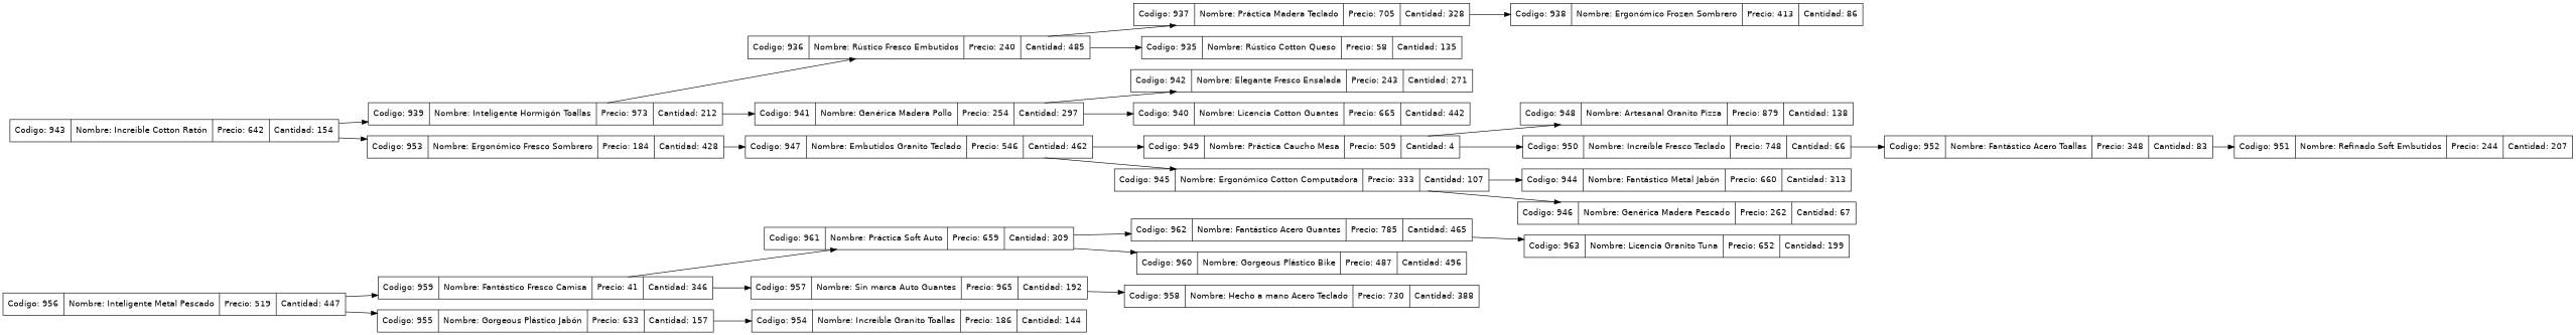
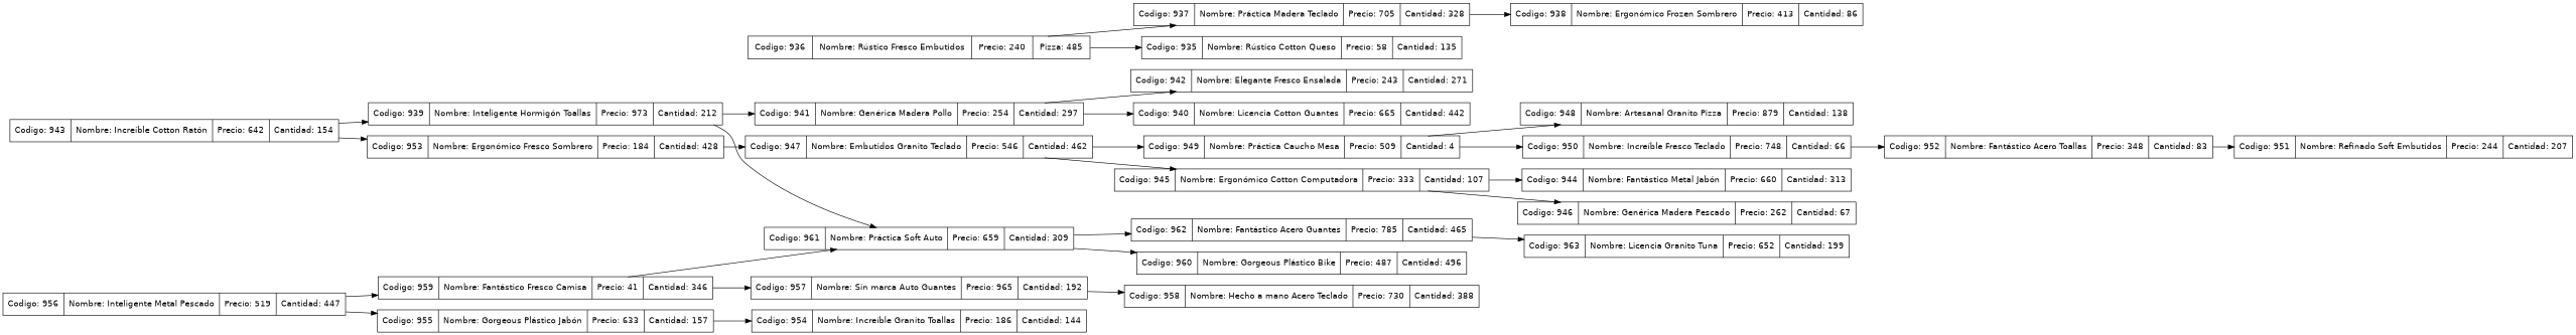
  digraph {
    fontname="DejaVu Sans"
    rankdir=LR
    node [fontname="DejaVu Sans" shape=record]
    edge [fontname="DejaVu Sans"]
    n1 [label="{ Codigo: 943 | Nombre: Increíble Cotton Ratón | Precio: 642 | Cantidad: 154}"]
    n2 [label="{ Codigo: 939 | Nombre: Inteligente Hormigón Toallas | Precio: 973 | Cantidad: 212}"]
    n3 [label="{ Codigo: 953 | Nombre: Ergonómico Fresco Sombrero | Precio: 184 | Cantidad: 428}"]
-   n4 [label="{ Codigo: 936 | Nombre: Rústico Fresco Embutidos | Precio: 240 | Cantidad: 485}"]
+   n4 [label="{ Codigo: 936 | Nombre: Rústico Fresco Embutidos | Precio: 240 | Pizza: 485}"]
    n5 [label="{ Codigo: 941 | Nombre: Genérica Madera Pollo | Precio: 254 | Cantidad: 297}"]
    n6 [label="{ Codigo: 947 | Nombre: Embutidos Granito Teclado | Precio: 546 | Cantidad: 462}"]
    n7 [label="{ Codigo: 935 | Nombre: Rústico Cotton Queso | Precio: 58 | Cantidad: 135}"]
    n8 [label="{ Codigo: 937 | Nombre: Práctica Madera Teclado | Precio: 705 | Cantidad: 328}"]
    n9 [label="{ Codigo: 940 | Nombre: Licencia Cotton Guantes | Precio: 665 | Cantidad: 442}"]
    n10 [label="{ Codigo: 942 | Nombre: Elegante Fresco Ensalada | Precio: 243 | Cantidad: 271}"]
    n11 [label="{ Codigo: 938 | Nombre: Ergonómico Frozen Sombrero | Precio: 413 | Cantidad: 86}"]
    n12 [label="{ Codigo: 945 | Nombre: Ergonómico Cotton Computadora | Precio: 333 | Cantidad: 107}"]
    n13 [label="{ Codigo: 949 | Nombre: Práctica Caucho Mesa | Precio: 509 | Cantidad: 4}"]
    n14 [label="{ Codigo: 956 | Nombre: Inteligente Metal Pescado | Precio: 519 | Cantidad: 447}"]
    n15 [label="{ Codigo: 955 | Nombre: Gorgeous Plástico Jabón | Precio: 633 | Cantidad: 157}"]
    n16 [label="{ Codigo: 959 | Nombre: Fantástico Fresco Camisa | Precio: 41 | Cantidad: 346}"]
    n17 [label="{ Codigo: 944 | Nombre: Fantástico Metal Jabón | Precio: 660 | Cantidad: 313}"]
    n18 [label="{ Codigo: 946 | Nombre: Genérica Madera Pescado | Precio: 262 | Cantidad: 67}"]
    n19 [label="{ Codigo: 948 | Nombre: Artesanal Granito Pizza | Precio: 879 | Cantidad: 138}"]
    n20 [label="{ Codigo: 950 | Nombre: Increíble Fresco Teclado | Precio: 748 | Cantidad: 66}"]
    n21 [label="{ Codigo: 952 | Nombre: Fantástico Acero Toallas | Precio: 348 | Cantidad: 83}"]
    n22 [label="{ Codigo: 951 | Nombre: Refinado Soft Embutidos | Precio: 244 | Cantidad: 207}"]
    n23 [label="{ Codigo: 954 | Nombre: Increíble Granito Toallas | Precio: 186 | Cantidad: 144}"]
    n24 [label="{ Codigo: 957 | Nombre: Sin marca Auto Guantes | Precio: 965 | Cantidad: 192}"]
    n25 [label="{ Codigo: 961 | Nombre: Práctica Soft Auto | Precio: 659 | Cantidad: 309}"]
    n26 [label="{ Codigo: 958 | Nombre: Hecho a mano Acero Teclado | Precio: 730 | Cantidad: 388}"]
    n27 [label="{ Codigo: 960 | Nombre: Gorgeous Plástico Bike | Precio: 487 | Cantidad: 496}"]
    n28 [label="{ Codigo: 962 | Nombre: Fantástico Acero Guantes | Precio: 785 | Cantidad: 465}"]
    n29 [label="{ Codigo: 963 | Nombre: Licencia Granito Tuna | Precio: 652 | Cantidad: 199}"]
    n1 -> n2
    n1 -> n3
-   n2 -> n4
+   n2 -> n25
    n2 -> n5
    n3 -> n6
    n4 -> n7
    n4 -> n8
    n5 -> n9
    n5 -> n10
    n6 -> n12
    n6 -> n13
    n8 -> n11
    n12 -> n17
    n12 -> n18
    n13 -> n19
    n13 -> n20
    n14 -> n15
    n14 -> n16
    n15 -> n23
    n16 -> n24
    n16 -> n25
    n20 -> n21
    n21 -> n22
    n24 -> n26
    n25 -> n27
    n25 -> n28
    n28 -> n29
  }
